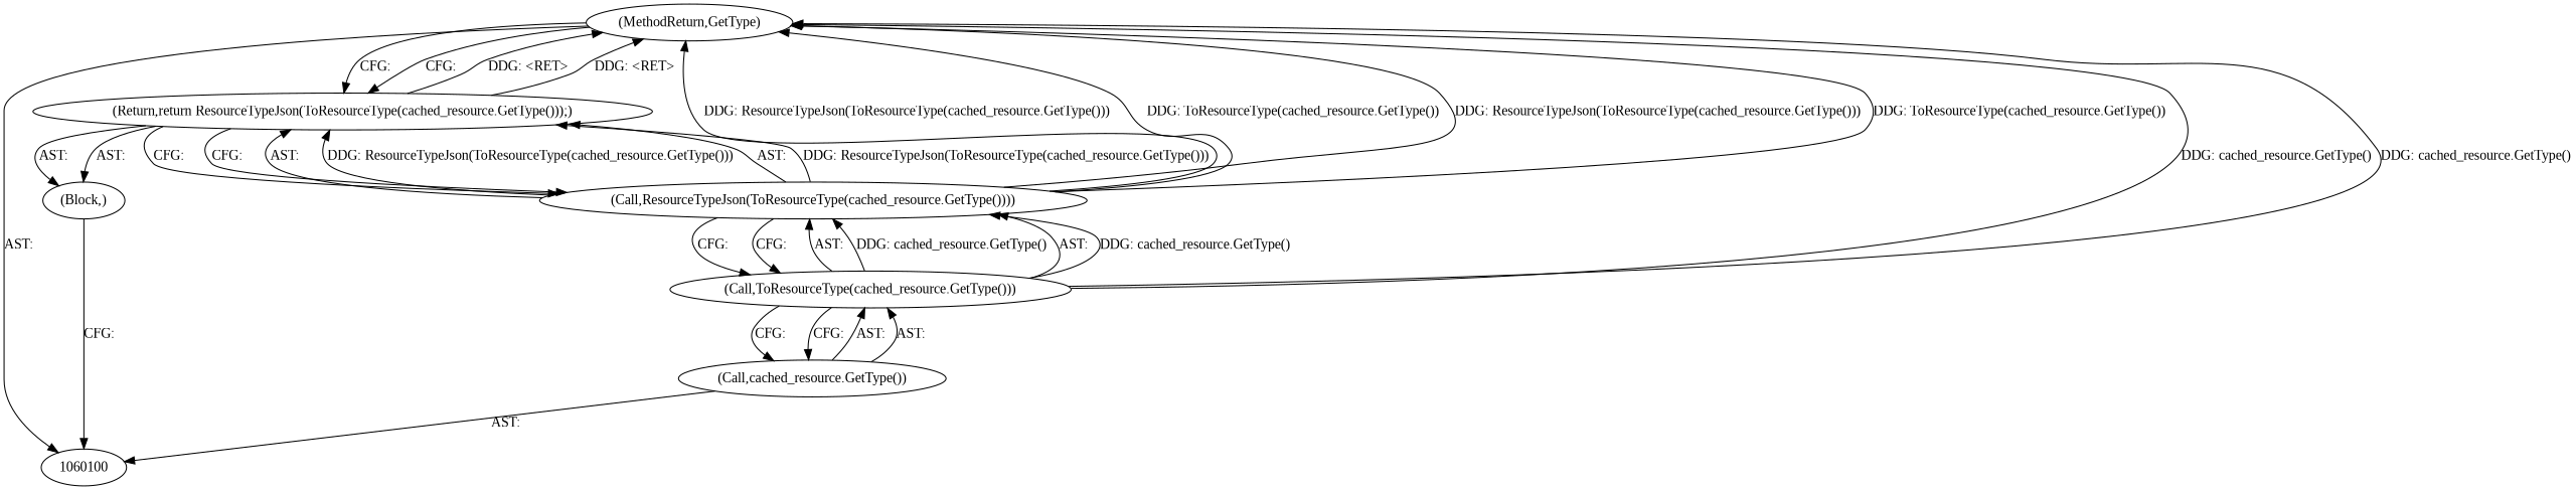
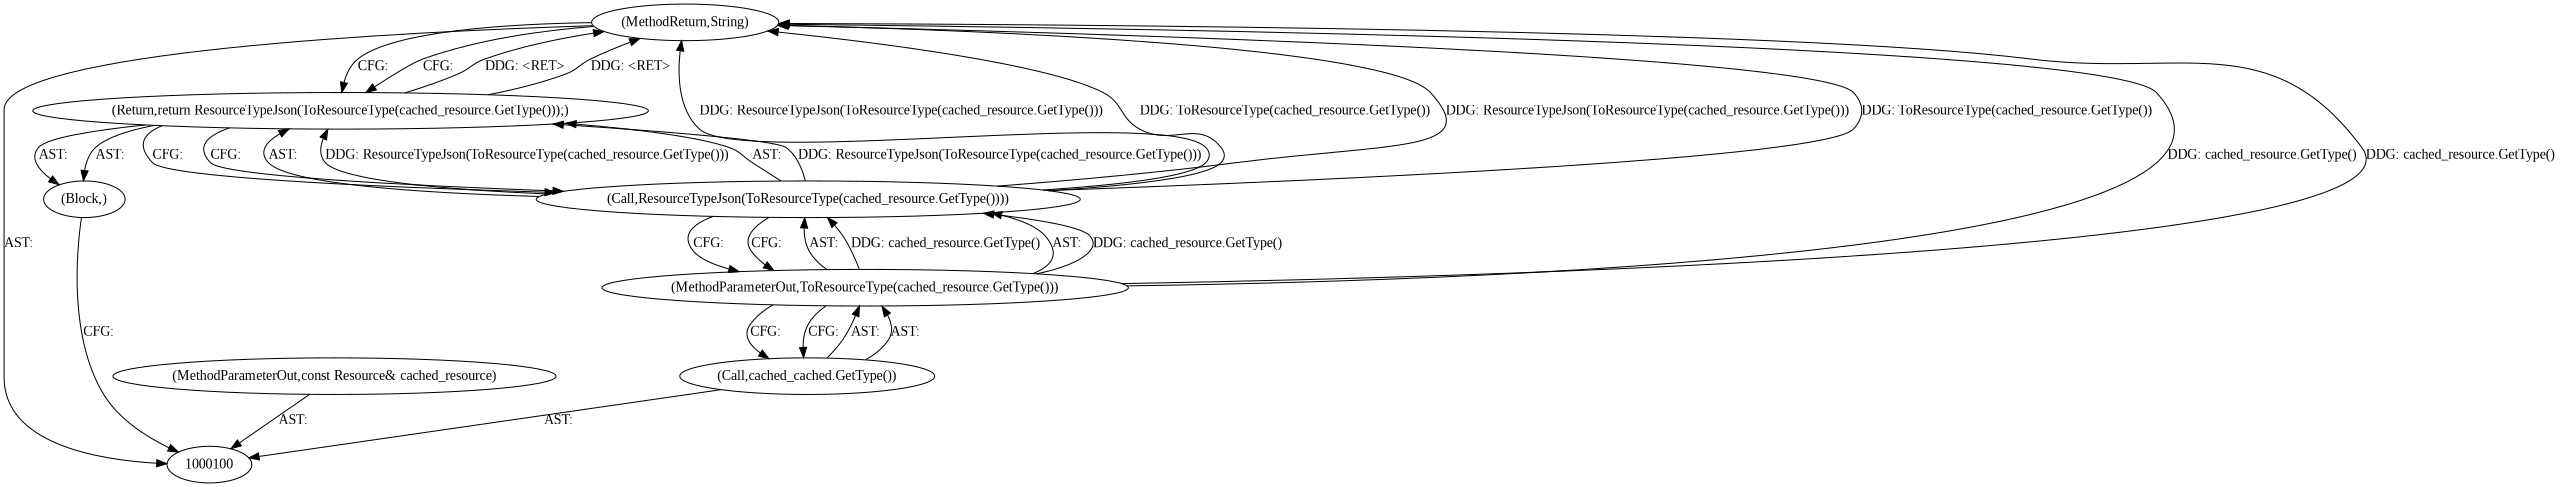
  digraph {
    fontname="Liberation Serif"
    node [fontname="Liberation Serif"]
    edge [fontname="Liberation Serif"]
-   n1 [label="(MethodReturn,GetType)"]
+   n1 [label="(MethodReturn,String)"]
    n2 [label="(Return,return ResourceTypeJson(ToResourceType(cached_resource.GetType()));)"]
-   1000100 [label=1060100]
+   1000100
    n4 [label="(Block,)"]
    n5 [label="(Call,ResourceTypeJson(ToResourceType(cached_resource.GetType())))"]
-   n7 [label="(Call,ToResourceType(cached_resource.GetType()))"]
-   n8 [label="(Call,cached_resource.GetType())"]
+   n6 [label="(MethodParameterOut,const Resource& cached_resource)"]
+   n7 [label="(MethodParameterOut,ToResourceType(cached_resource.GetType()))"]
+   n8 [label="(Call,cached_cached.GetType())"]
    n1 -> n2 [label="CFG: "]
    n1 -> n2 [label="CFG: "]
    n1 -> 1000100 [label="AST: "]
    n2 -> n1 [label="DDG: <RET>"]
    n2 -> n1 [label="DDG: <RET>"]
    n2 -> n4 [label="AST: "]
    n2 -> n4 [label="AST: "]
    n2 -> n5 [label="CFG: "]
    n2 -> n5 [label="CFG: "]
    n4 -> 1000100 [label="CFG: "]
    n5 -> n1 [label="DDG: ResourceTypeJson(ToResourceType(cached_resource.GetType()))"]
    n5 -> n1 [label="DDG: ToResourceType(cached_resource.GetType())"]
    n5 -> n1 [label="DDG: ResourceTypeJson(ToResourceType(cached_resource.GetType()))"]
    n5 -> n1 [label="DDG: ToResourceType(cached_resource.GetType())"]
    n5 -> n2 [label="AST: "]
    n5 -> n2 [label="DDG: ResourceTypeJson(ToResourceType(cached_resource.GetType()))"]
    n5 -> n2 [label="AST: "]
    n5 -> n2 [label="DDG: ResourceTypeJson(ToResourceType(cached_resource.GetType()))"]
    n5 -> n7 [label="CFG: "]
    n5 -> n7 [label="CFG: "]
+   n6 -> 1000100 [label="AST: "]
    n7 -> n1 [label="DDG: cached_resource.GetType()"]
    n7 -> n1 [label="DDG: cached_resource.GetType()"]
    n7 -> n5 [label="AST: "]
    n7 -> n5 [label="DDG: cached_resource.GetType()"]
    n7 -> n5 [label="AST: "]
    n7 -> n5 [label="DDG: cached_resource.GetType()"]
    n7 -> n8 [label="CFG: "]
    n7 -> n8 [label="CFG: "]
    n8 -> 1000100 [label="AST: "]
    n8 -> n7 [label="AST: "]
    n8 -> n7 [label="AST: "]
  }
